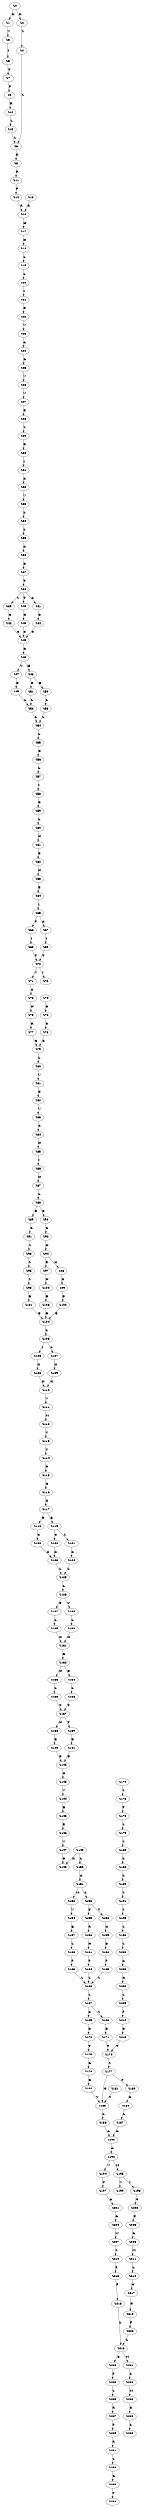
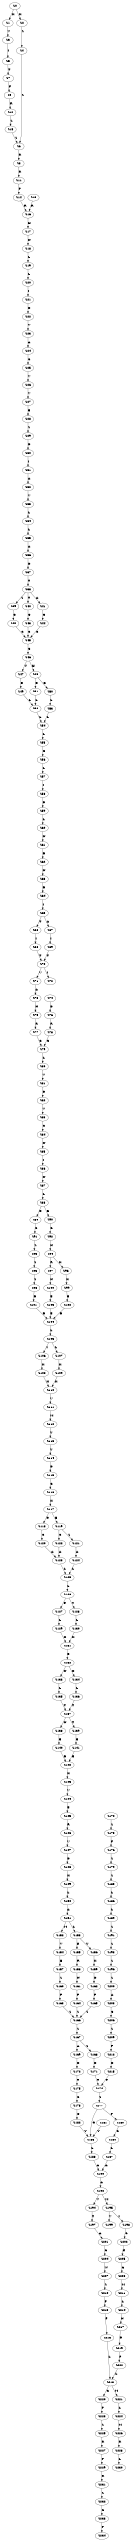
  strict digraph {
    S0
    S1
    S2
    S3
    S4
    S5
    S6
    S7
    S8
    S9
    S11
    S12
    S14
    S15
    S13
    S16
    S17
    S18
    S19
    S20
    S21
    S22
    S23
    S24
    S25
    S26
    S27
    S28
    S29
    S30
    S31
    S32
    S33
    S34
    S35
    S36
    S37
    S38
    S39
    S40
    S41
    S42
    S43
    S44
    S45
    S46
    S47
    S48
    S49
    S50
    S51
    S52
    S53
    S54
    S55
    S56
    S57
    S58
    S59
    S60
    S61
    S62
    S63
    S64
    S65
    S66
    S67
    S68
    S69
    S70
    S71
    S72
    S73
    S75
    S74
    S76
    S77
    S78
    S79
    S80
    S81
    S82
    S83
    S84
    S85
    S86
    S87
    S88
    S89
    S90
    S91
    S92
    S93
    S94
    S95
    S96
    S97
    S98
    S99
    S100
    S101
    S102
    S103
    S104
    S105
    S106
    S107
    S108
    S109
    S110
    S111
    S112
    S113
    S114
    S115
    S116
    S117
    S118
    S119
    S120
    S121
    S122
    S123
    S124
    S125
    S126
    S127
    S128
    S129
    S130
    S131
    S132
    S133
    S134
    S135
    S136
    S137
    S138
    S139
    S140
    S141
    S142
    S143
    S144
    S145
    S146
    S147
    S148
    S149
    S150
    S151
    S152
    S153
    S154
    S155
    S156
    S157
    S158
    S159
    S160
    S161
    S162
    S163
    S164
    S165
    S166
    S167
    S168
    S169
    S171
    S172
    S170
    S173
    S174
    S175
    S176
    S177
    S178
    S179
    S180
    S185
    S182
    S183
    S184
    S181
    S186
    S187
    S188
    S189
    S190
    S191
    S192
    S193
    S194
    S195
    S196
    S197
    S198
    S199
    S200
    S201
    S202
    S203
    S204
    S205
    S206
    S207
    S208
    S209
    S210
    S211
    S212
    S213
    S214
    S215
    S216
    S217
    S218
    S219
    S220
    S221
    S222
    S223
    S224
    S225
    S226
    S227
    S228
    S229
    S230
    S231
    S232
    S233
    S234
    S0 -> S1 [label=K]
    S0 -> S2 [label=K]
    S1 -> S3 [label=V]
    S2 -> S4 [label=S]
    S3 -> S5 [label=I]
    S4 -> S6 [label=S]
    S5 -> S7 [label=T]
    S6 -> S8 [label=R]
    S7 -> S9 [label=P]
    S8 -> S11 [label=R]
    S9 -> S12 [label=R]
    S11 -> S14 [label=P]
    S12 -> S15 [label=S]
    S14 -> S16 [label=R]
    S15 -> S6 [label=S]
    S13 -> S16 [label=R]
    S16 -> S17 [label=H]
    S17 -> S18 [label=N]
    S18 -> S19 [label=L]
    S19 -> S20 [label=L]
    S20 -> S21 [label=I]
    S21 -> S22 [label=D]
    S22 -> S23 [label=V]
    S23 -> S24 [label=A]
    S24 -> S25 [label=G]
    S25 -> S26 [label=V]
    S26 -> S27 [label=V]
    S27 -> S28 [label=E]
    S28 -> S29 [label=S]
    S29 -> S30 [label=D]
    S30 -> S31 [label=I]
    S31 -> S32 [label=A]
    S32 -> S33 [label=V]
    S33 -> S34 [label=L]
    S34 -> S35 [label=L]
    S35 -> S36 [label=A]
    S36 -> S37 [label=D]
    S37 -> S38 [label=T]
    S38 -> S39 [label=S]
    S38 -> S40 [label=T]
    S38 -> S41 [label=A]
    S39 -> S42 [label=Q]
    S40 -> S43 [label=Q]
    S41 -> S44 [label=Q]
    S42 -> S45 [label=C]
    S43 -> S45 [label=C]
    S44 -> S45 [label=C]
    S45 -> S46 [label=G]
    S46 -> S47 [label=Y]
    S46 -> S48 [label=H]
    S47 -> S49 [label=D]
    S48 -> S50 [label=E]
    S48 -> S51 [label=D]
    S49 -> S52 [label=L]
    S50 -> S53 [label=L]
    S51 -> S52 [label=L]
    S52 -> S54 [label=L]
    S53 -> S54 [label=L]
    S54 -> S55 [label=L]
    S55 -> S56 [label=Q]
    S56 -> S57 [label=L]
    S57 -> S58 [label=I]
    S58 -> S59 [label=D]
    S59 -> S60 [label=L]
    S60 -> S61 [label=N]
    S61 -> S62 [label=E]
    S62 -> S63 [label=N]
    S63 -> S64 [label=E]
    S64 -> S65 [label=I]
    S65 -> S66 [label=T]
    S65 -> S67 [label=A]
    S66 -> S68 [label=I]
    S67 -> S69 [label=I]
    S68 -> S70 [label=T]
    S69 -> S70 [label=T]
    S70 -> S71 [label=V]
    S70 -> S72 [label=I]
    S71 -> S73 [label=A]
    S73 -> S75 [label=N]
    S75 -> S77 [label=R]
    S74 -> S76 [label=D]
    S76 -> S78 [label=R]
    S77 -> S79 [label=G]
    S78 -> S79 [label=G]
    S79 -> S80 [label=L]
    S80 -> S81 [label=V]
    S81 -> S82 [label=D]
    S82 -> S83 [label=V]
    S83 -> S84 [label=C]
    S84 -> S85 [label=N]
    S85 -> S86 [label=I]
    S86 -> S87 [label=N]
    S87 -> S88 [label=L]
    S88 -> S89 [label=D]
    S88 -> S90 [label=E]
    S89 -> S91 [label=G]
    S90 -> S92 [label=G]
    S91 -> S93 [label=S]
    S92 -> S94 [label=N]
    S93 -> S95 [label=S]
    S94 -> S96 [label=K]
    S94 -> S97 [label=R]
    S95 -> S98 [label=S]
    S96 -> S99 [label=K]
    S97 -> S100 [label=N]
    S98 -> S101 [label=E]
    S99 -> S102 [label=E]
    S100 -> S103 [label=E]
    S101 -> S104 [label=E]
    S102 -> S104 [label=E]
    S103 -> S104 [label=E]
    S104 -> S105 [label=L]
    S105 -> S106 [label=I]
    S105 -> S107 [label=L]
    S106 -> S108 [label=K]
    S107 -> S109 [label=K]
    S108 -> S110 [label=K]
    S109 -> S110 [label=K]
    S110 -> S111 [label=V]
    S111 -> S112 [label=M]
    S112 -> S113 [label=Y]
    S113 -> S114 [label=Y]
    S114 -> S115 [label=D]
    S115 -> S116 [label=G]
    S116 -> S117 [label=K]
    S117 -> S118 [label=D]
    S117 -> S119 [label=E]
    S118 -> S120 [label=C]
    S119 -> S121 [label=S]
    S119 -> S122 [label=C]
    S120 -> S123 [label=A]
    S121 -> S124 [label=A]
    S122 -> S123 [label=A]
    S123 -> S125 [label=L]
    S124 -> S125 [label=L]
    S125 -> S126 [label=L]
    S126 -> S127 [label=F]
    S126 -> S128 [label=Y]
    S127 -> S129 [label=L]
    S128 -> S130 [label=L]
    S129 -> S131 [label=K]
    S130 -> S131 [label=K]
    S131 -> S132 [label=E]
    S132 -> S133 [label=N]
    S132 -> S134 [label=D]
    S133 -> S135 [label=L]
    S134 -> S136 [label=L]
    S135 -> S137 [label=T]
    S136 -> S137 [label=T]
    S137 -> S138 [label=N]
    S137 -> S139 [label=T]
    S138 -> S140 [label=E]
    S139 -> S141 [label=E]
    S140 -> S142 [label=E]
    S141 -> S142 [label=E]
    S142 -> S143 [label=K]
    S143 -> S144 [label=V]
    S144 -> S145 [label=E]
    S145 -> S146 [label=R]
    S146 -> S147 [label=V]
    S147 -> S148 [label=D]
-   S149 -> S148 [label=K]
+   S148 -> S149 [label=K]
    S149 -> S150 [label=L]
    S150 -> S151 [label=A]
    S151 -> S152 [label=M]
    S151 -> S153 [label=L]
    S152 -> S154 [label=V]
    S153 -> S155 [label=F]
    S153 -> S156 [label=Y]
    S154 -> S157 [label=E]
    S155 -> S158 [label=R]
    S156 -> S159 [label=K]
    S157 -> S160 [label=S]
    S158 -> S161 [label=N]
    S159 -> S162 [label=D]
    S160 -> S163 [label=P]
    S161 -> S164 [label=P]
    S162 -> S165 [label=P]
    S163 -> S166 [label=S]
    S164 -> S166 [label=S]
    S165 -> S166 [label=S]
    S166 -> S167 [label=S]
    S167 -> S168 [label=S]
    S167 -> S169 [label=A]
    S168 -> S171 [label=D]
    S169 -> S172 [label=D]
    S171 -> S174 [label=T]
    S172 -> S175 [label=T]
    S170 -> S173 [label=S]
    S173 -> S176 [label=P]
    S174 -> S177 [label=S]
    S175 -> S178 [label=G]
    S176 -> S179 [label=S]
    S177 -> S180 [label=P]
    S177 -> S185 [label=Q]
    S178 -> S182 [label=Q]
    S179 -> S183 [label=S]
    S180 -> S184 [label=C]
    S185 -> S188 [label=L]
    S182 -> S185 [label=Y]
    S183 -> S186 [label=L]
    S184 -> S187 [label=L]
    S181 -> S185 [label=Y]
    S186 -> S189 [label=L]
    S187 -> S190 [label=A]
    S188 -> S190 [label=A]
    S189 -> S191 [label=S]
    S190 -> S192 [label=A]
    S191 -> S193 [label=S]
    S192 -> S194 [label=V]
    S192 -> S195 [label=M]
    S193 -> S196 [label=S]
    S194 -> S197 [label=T]
    S195 -> S198 [label=I]
    S195 -> S199 [label=V]
    S196 -> S200 [label=S]
    S197 -> S201 [label=A]
    S198 -> S202 [label=C]
    S200 -> S203 [label=A]
    S201 -> S204 [label=G]
    S202 -> S205 [label=F]
    S203 -> S206 [label=G]
    S204 -> S207 [label=W]
    S205 -> S208 [label=G]
    S206 -> S209 [label=S]
    S207 -> S210 [label=S]
    S208 -> S211 [label=M]
    S209 -> S212 [label=P]
    S210 -> S213 [label=P]
    S211 -> S214 [label=L]
    S212 -> S215 [label=D]
    S213 -> S216 [label=P]
    S214 -> S217 [label=N]
    S215 -> S174 [label=T]
    S216 -> S218 [label=L]
    S217 -> S219 [label=D]
    S218 -> S220 [label=G]
    S218 -> S221 [label=M]
    S219 -> S222 [label=P]
    S220 -> S223 [label=P]
    S221 -> S224 [label=L]
    S222 -> S218 [label=L]
    S223 -> S225 [label=S]
    S224 -> S226 [label=M]
    S225 -> S227 [label=R]
    S226 -> S228 [label=R]
    S227 -> S229 [label=P]
    S228 -> S230 [label=L]
    S229 -> S231 [label=R]
    S231 -> S232 [label=S]
    S232 -> S233 [label=G]
    S233 -> S234 [label=P]
  }
